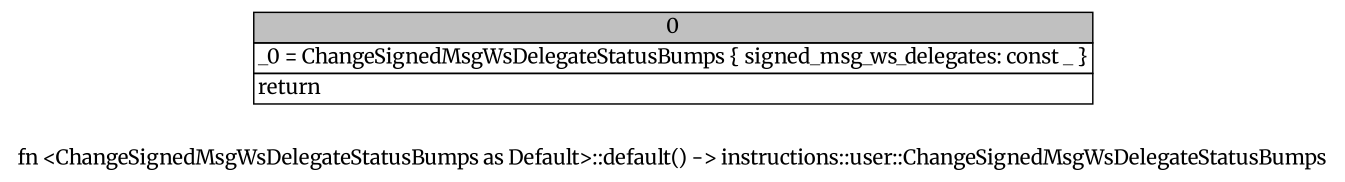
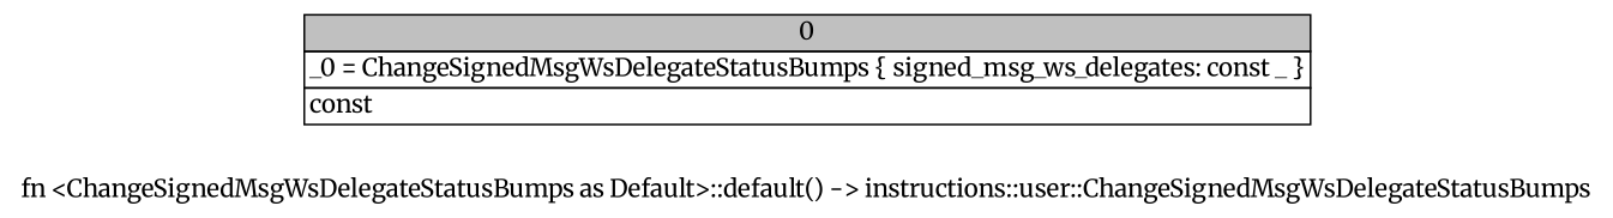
  digraph {
    fontname=Merriweather
    label=<fn &lt;ChangeSignedMsgWsDelegateStatusBumps as Default&gt;::default() -&gt; instructions::user::ChangeSignedMsgWsDelegateStatusBumps<br align="left"/>>
-   n1 [fontname=Merriweather label=<<table border="0" cellborder="1" cellspacing="0"><tr><td bgcolor="gray" align="center" colspan="1">0</td></tr><tr><td align="left" balign="left">_0 = ChangeSignedMsgWsDelegateStatusBumps { signed_msg_ws_delegates: const _ }<br/></td></tr><tr><td align="left">return</td></tr></table>> shape=none]
+   n1 [fontname=Merriweather label=<<table border="0" cellborder="1" cellspacing="0"><tr><td bgcolor="gray" align="center" colspan="1">0</td></tr><tr><td align="left" balign="left">_0 = ChangeSignedMsgWsDelegateStatusBumps { signed_msg_ws_delegates: const _ }<br/></td></tr><tr><td align="left">const</td></tr></table>> shape=none]
  }
